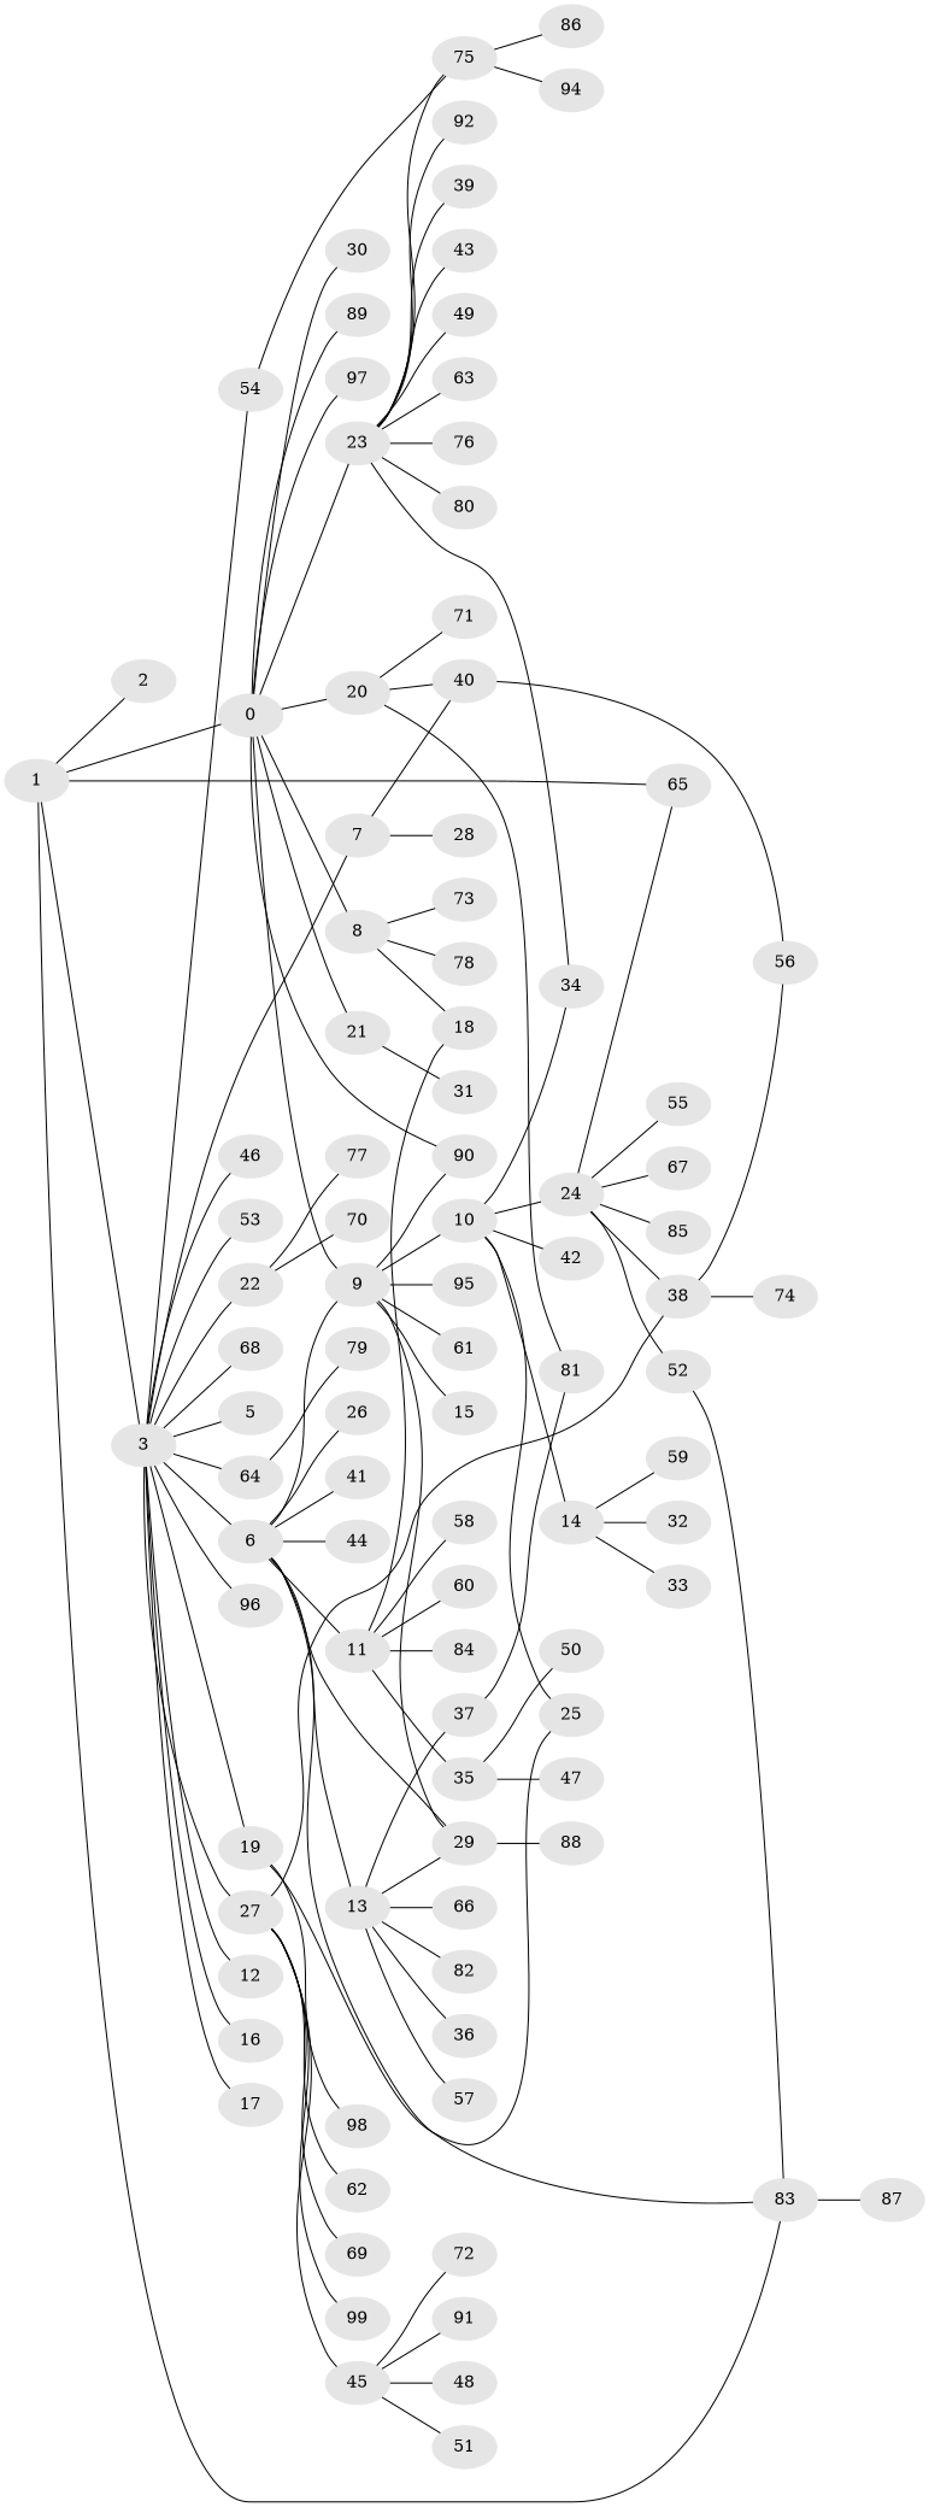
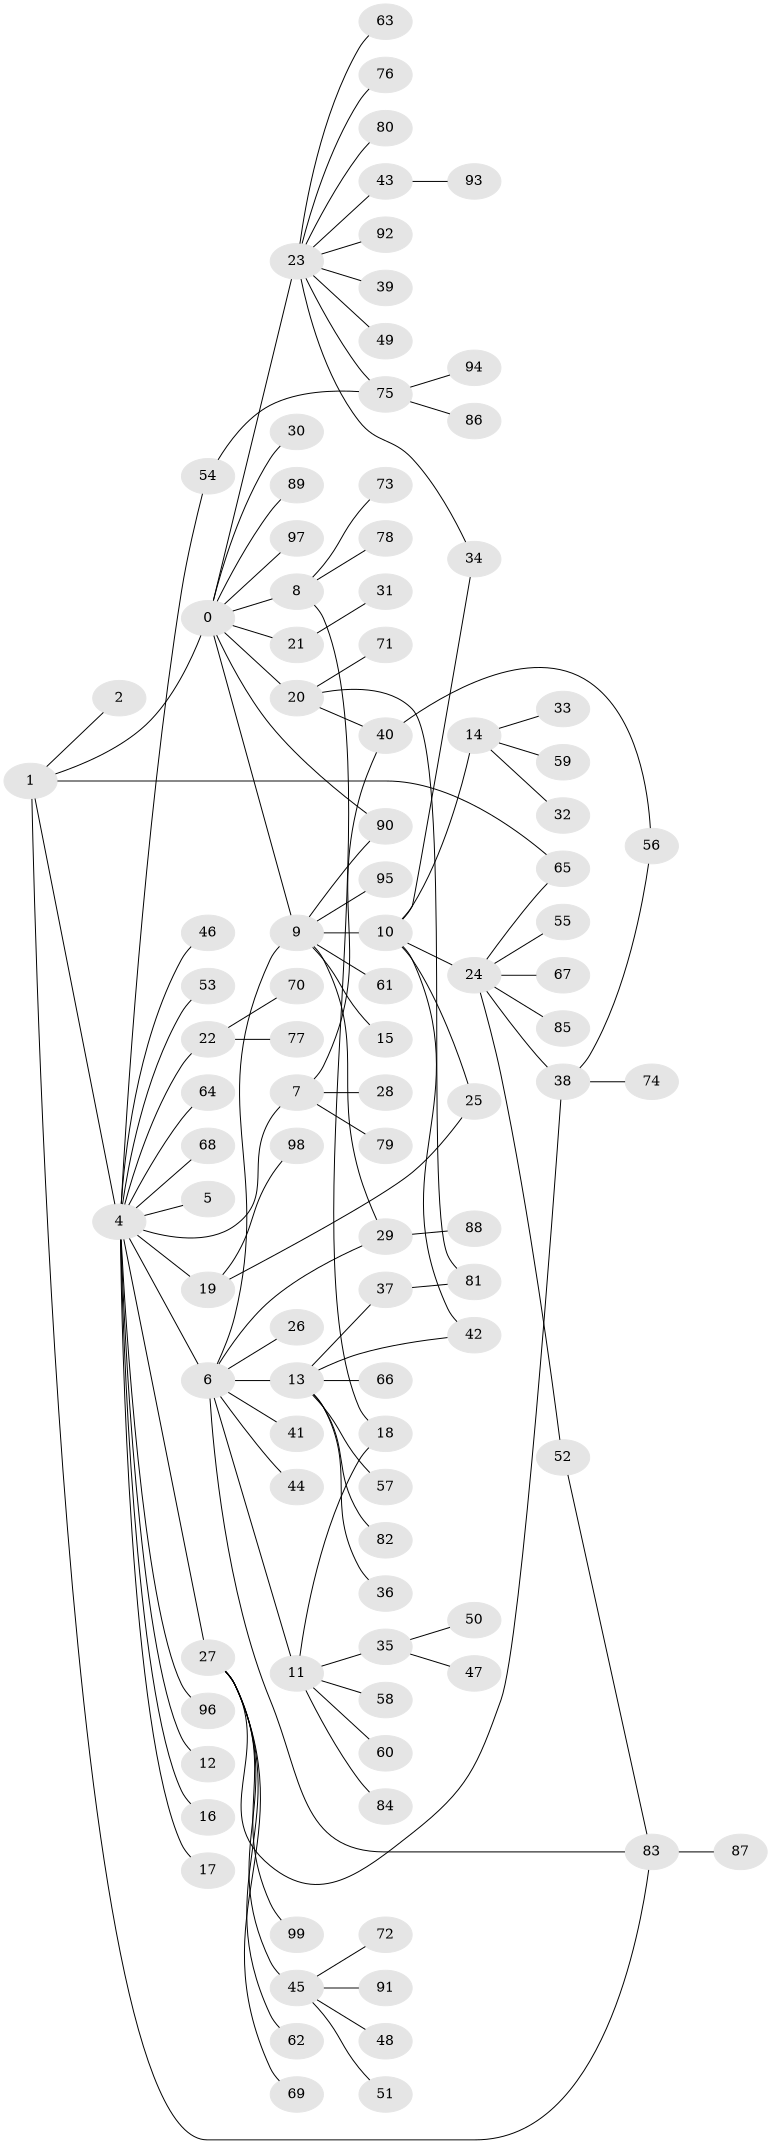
  graph {
    rankdir=LR
    node [color=gray90 style=filled]
    1
    2
-   3
+   3 [label=4]
    n4 [label=0]
    65
    83
    5
    6
    7
    12
    16
    17
    19
    22
    27
    46
    53
    54
    64
    68
    96
    8
    9
    20
    21
    23
    30
    89
    90
    97
    87
    11
    13
    26
    29
    41
    44
    28
    40
    79
    25
    98
    70
    77
    38
    45
    62
    69
    99
    75
    18
    73
    78
    10
    15
    61
    95
    71
    81
    31
    34
    39
    43
    49
    63
    76
    80
    92
    35
    58
    60
    84
    42
    36
    37
    57
    66
    82
    88
    56
    14
    24
    32
    33
    59
    52
    55
    67
    85
    47
    50
+   93
    86
    94
    74
    48
    51
    72
    91
    1 -- 2
    1 -- 3
    1 -- n4
    1 -- 65
    1 -- 83
    3 -- 5
    3 -- 6
    3 -- 7
    3 -- 12
    3 -- 16
    3 -- 17
    3 -- 19
    3 -- 22
    3 -- 27
    3 -- 46
    3 -- 53
    3 -- 54
    3 -- 64
    3 -- 68
    3 -- 96
    n4 -- 8
    n4 -- 9
    n4 -- 20
    n4 -- 21
    n4 -- 23
    n4 -- 30
    n4 -- 89
    n4 -- 90
    n4 -- 97
    83 -- 87
    6 -- 83
    6 -- 9
    6 -- 11
    6 -- 13
    6 -- 26
    6 -- 29
    6 -- 41
    6 -- 44
    7 -- 28
    7 -- 40
-   64 -- 79
+   7 -- 79
    19 -- 25
    19 -- 98
    22 -- 70
    22 -- 77
    27 -- 38
    27 -- 45
    27 -- 62
    27 -- 69
    27 -- 99
    54 -- 75
    8 -- 18
    8 -- 73
    8 -- 78
    9 -- 90
    9 -- 29
    9 -- 10
    9 -- 15
    9 -- 61
    9 -- 95
    20 -- 40
    20 -- 71
    20 -- 81
    21 -- 31
    23 -- 75
    23 -- 34
    23 -- 39
    23 -- 43
    23 -- 49
    23 -- 63
    23 -- 76
    23 -- 80
    23 -- 92
    11 -- 18
    11 -- 35
    11 -- 58
    11 -- 60
    11 -- 84
-   13 -- 29
+   13 -- 42
    13 -- 36
    13 -- 37
    13 -- 57
    13 -- 66
    13 -- 82
    29 -- 88
    40 -- 56
    38 -- 56
    38 -- 74
    45 -- 48
    45 -- 51
    45 -- 72
    45 -- 91
    75 -- 86
    75 -- 94
    10 -- 25
    10 -- 34
    10 -- 42
    10 -- 14
    10 -- 24
+   43 -- 93
    35 -- 47
    35 -- 50
    37 -- 81
    14 -- 32
    14 -- 33
    14 -- 59
    24 -- 65
    24 -- 38
    24 -- 52
    24 -- 55
    24 -- 67
    24 -- 85
    52 -- 83
  }
